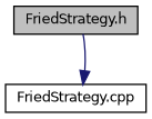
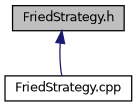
  digraph {
    node [color=black fontname=Helvetica fontsize=10 shape=record style=filled]
    n1 [fillcolor=grey75 fontcolor=black height=0.2 label="FriedStrategy.h" width=0.4]
    n2 [fillcolor=white height=0.2 label="FriedStrategy.cpp" width=0.4]
-   n2 -> n1 [color=midnightblue dir=back fontname=Helvetica fontsize=10 labelfontname=Helvetica labelfontsize=10 style=solid]
+   n1 -> n2 [color=midnightblue dir=back fontname=Helvetica fontsize=10 labelfontname=Helvetica labelfontsize=10 style=solid]
  }
